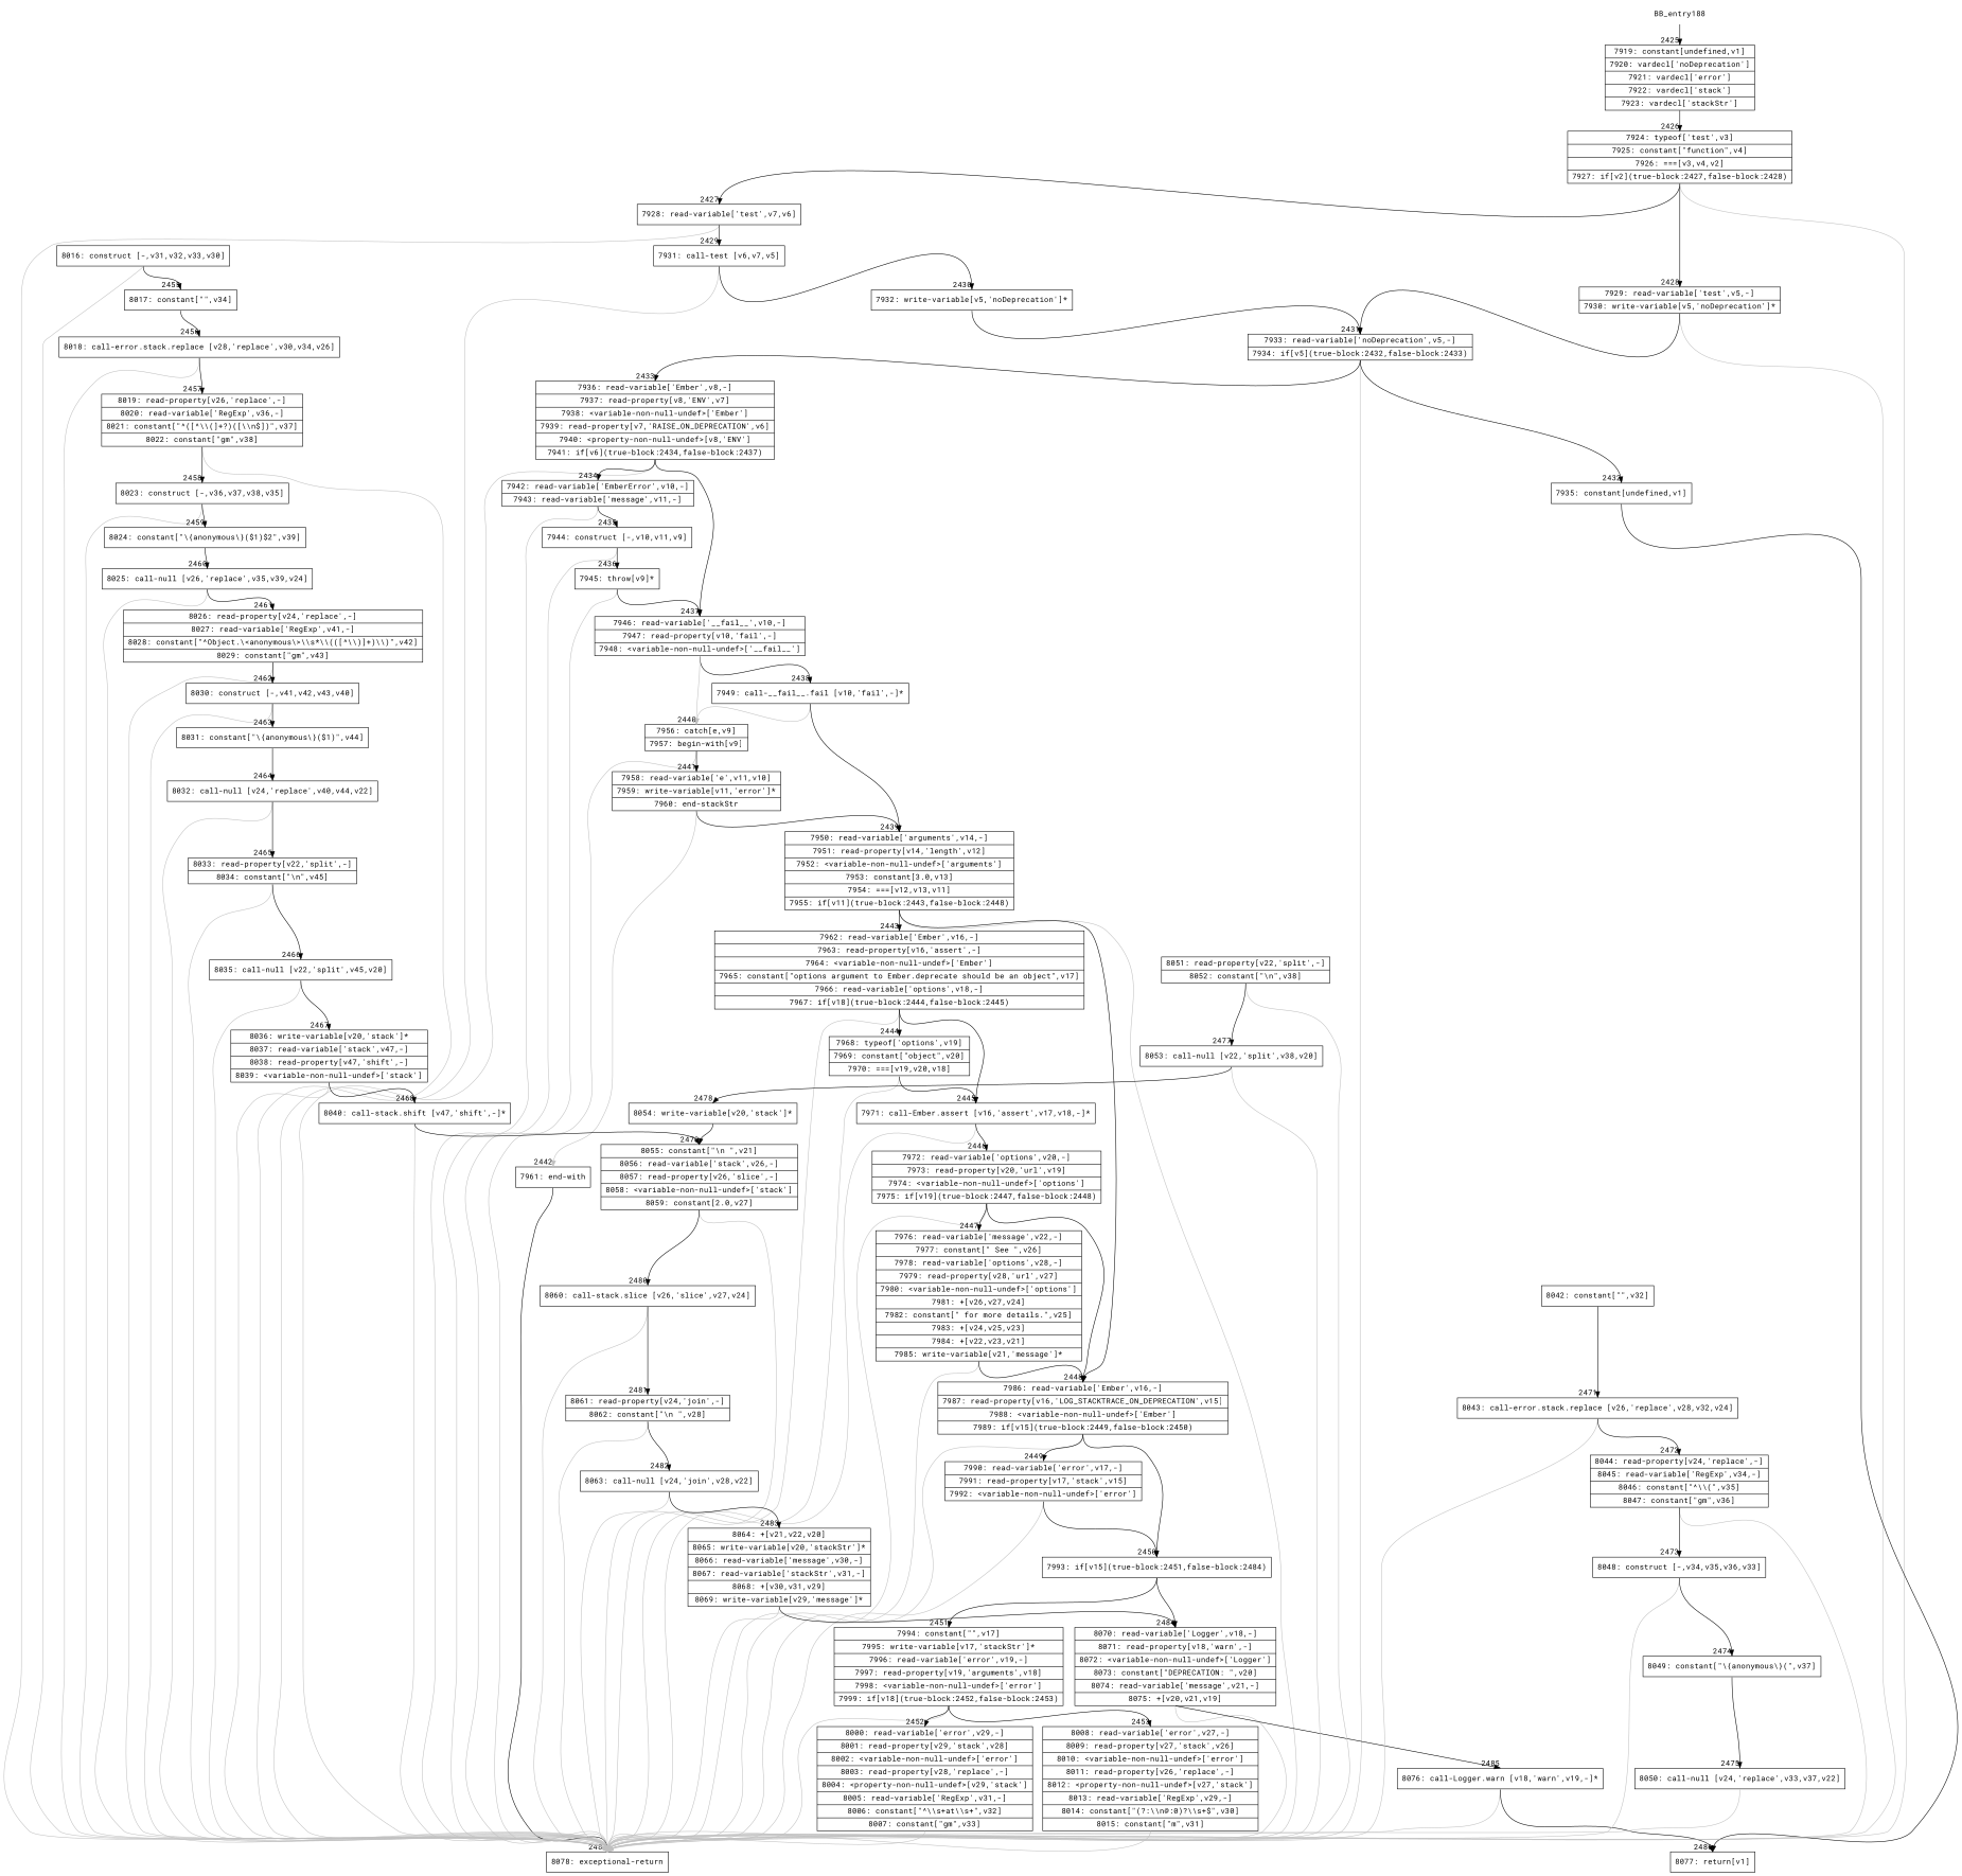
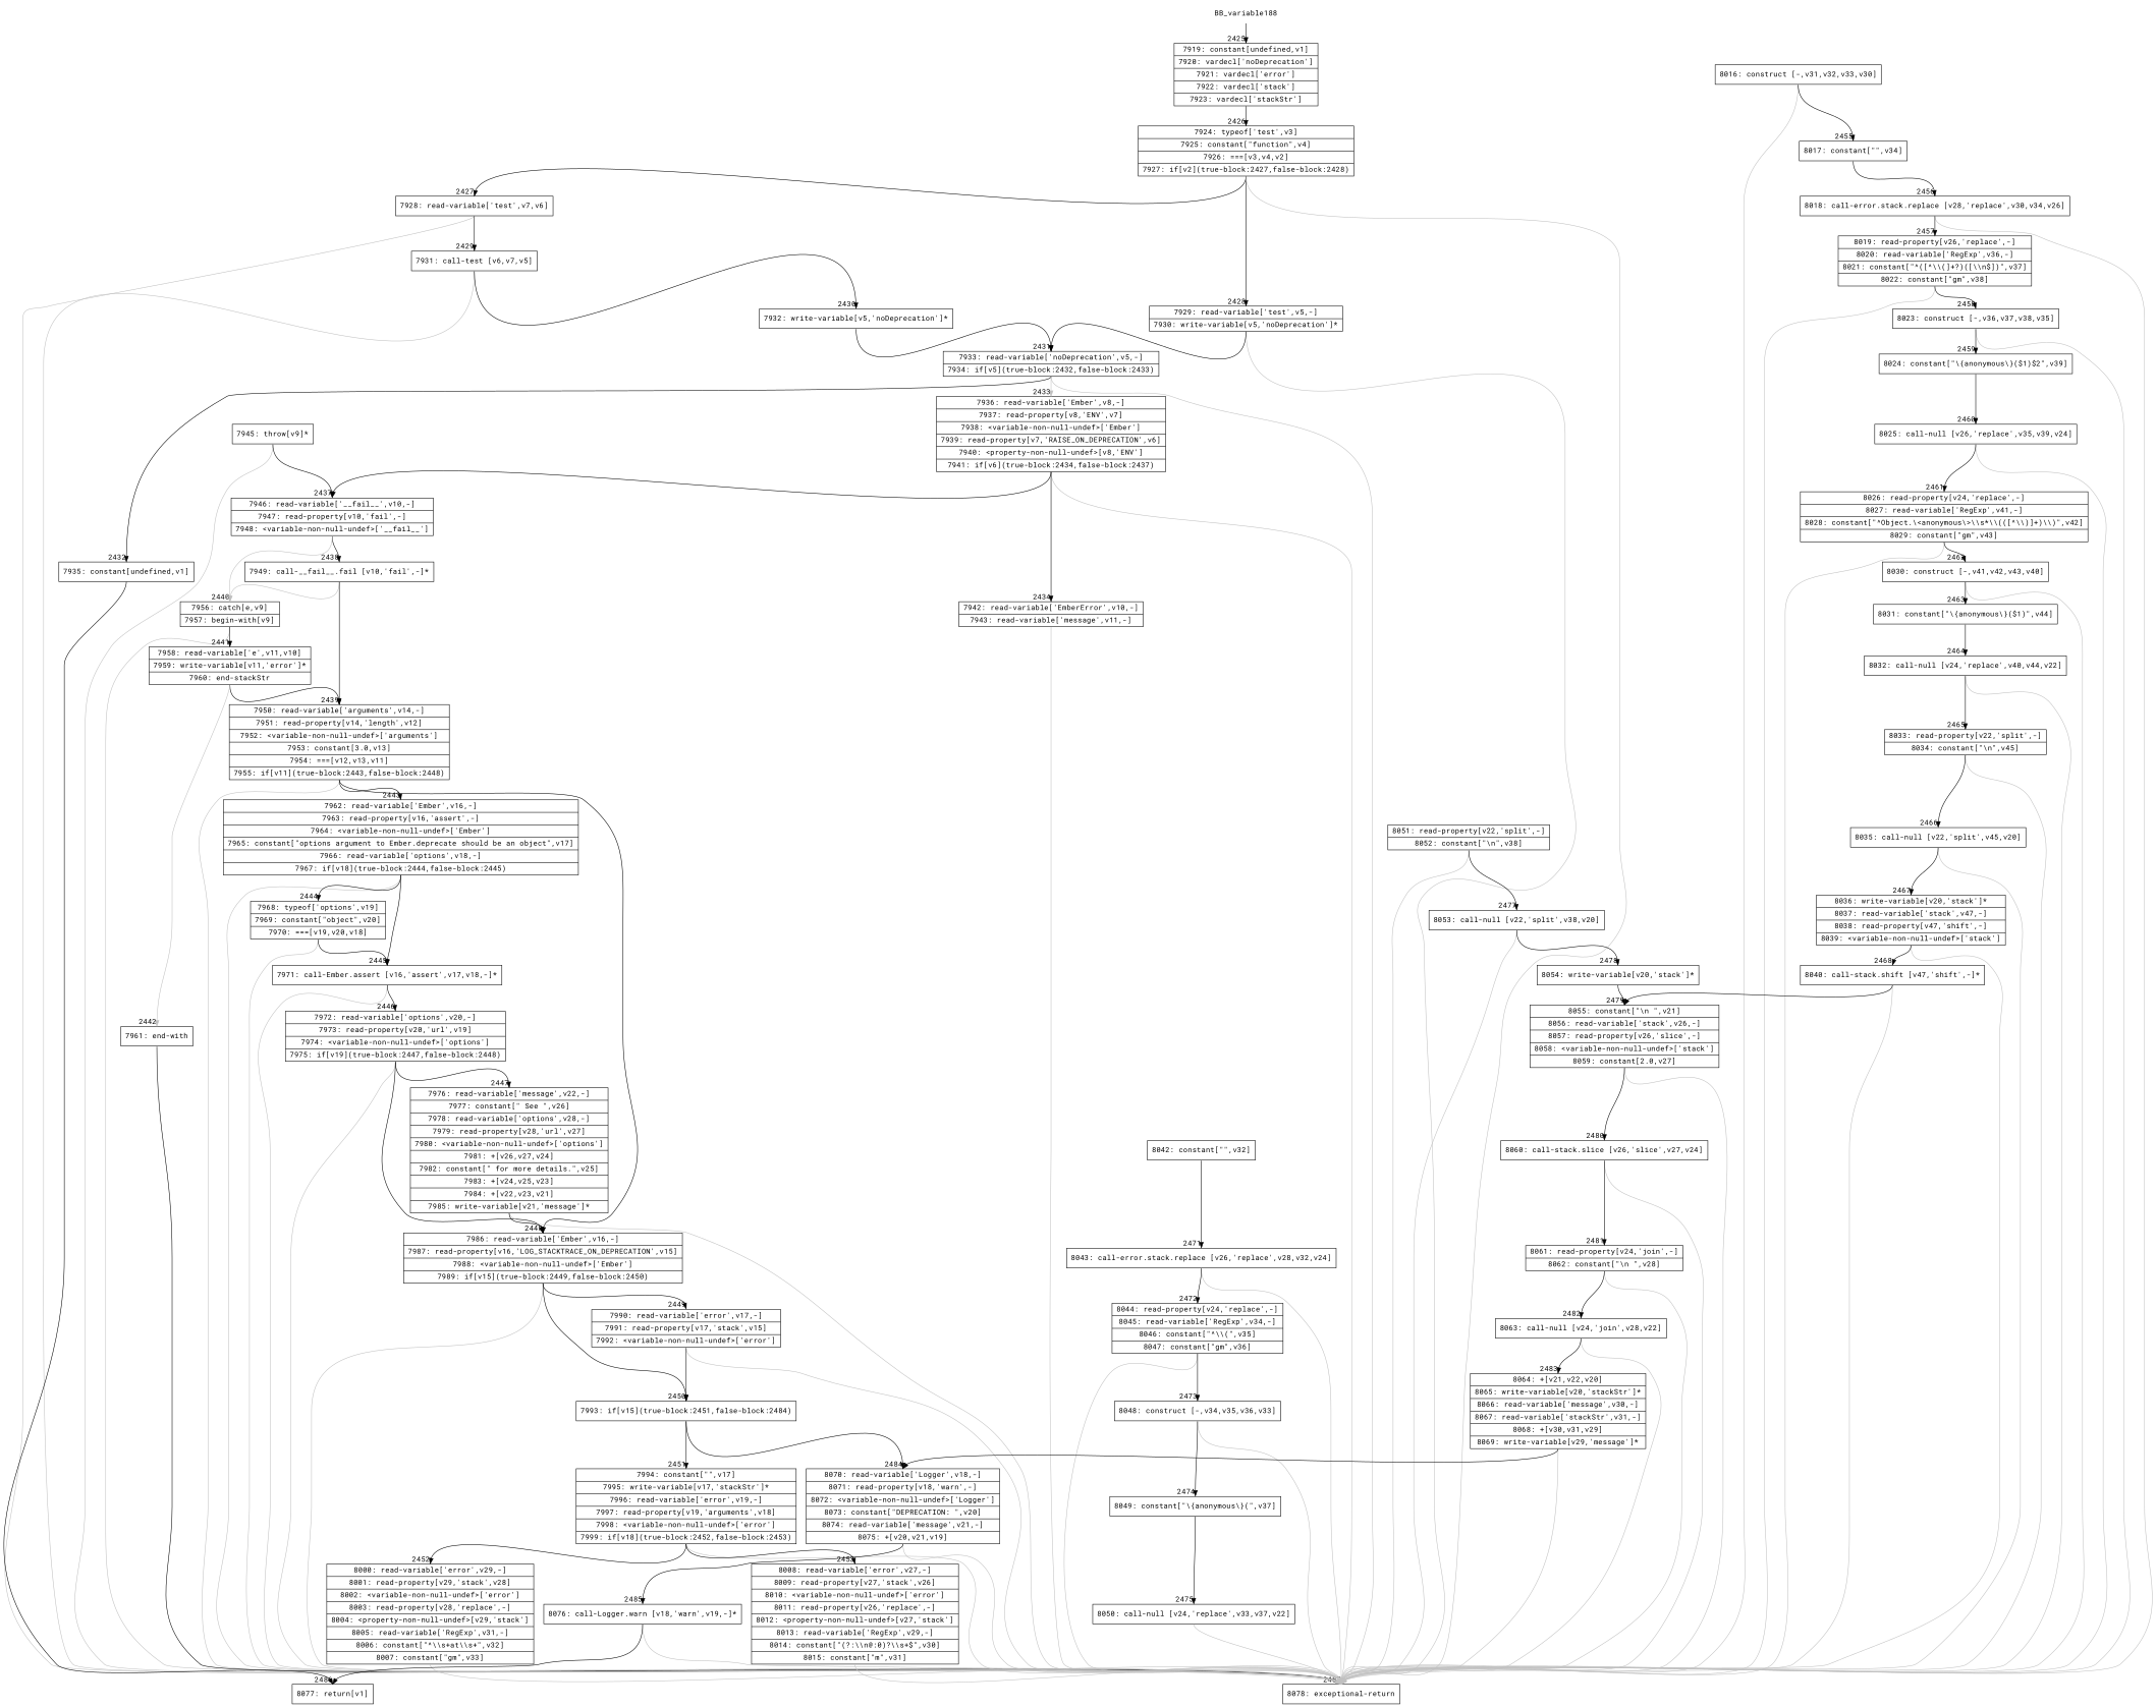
  digraph {
    fontname="Roboto Mono"
    rankdir=TD
    node [fontname="Roboto Mono" shape=record]
    edge [fontname="Roboto Mono" headport=n tailport=s]
-   BB_entry188 [shape=none]
+   BB_entry188 [shape=none label=BB_variable188]
    n2 [label="{7919: constant[undefined,v1]|7920: vardecl['noDeprecation']|7921: vardecl['error']|7922: vardecl['stack']|7923: vardecl['stackStr']}"]
    n3 [label="{7924: typeof['test',v3]|7925: constant[\"function\",v4]|7926: ===[v3,v4,v2]|7927: if[v2](true-block:2427,false-block:2428)}"]
    n4 [label="{7928: read-variable['test',v7,v6]}"]
    n5 [label="{7929: read-variable['test',v5,-]|7930: write-variable[v5,'noDeprecation']*}"]
    n6 [label="{8078: exceptional-return}"]
    n7 [label="{7931: call-test [v6,v7,v5]}"]
    n8 [label="{7933: read-variable['noDeprecation',v5,-]|7934: if[v5](true-block:2432,false-block:2433)}"]
    n9 [label="{7932: write-variable[v5,'noDeprecation']*}"]
    n10 [label="{7935: constant[undefined,v1]}"]
    n11 [label="{7936: read-variable['Ember',v8,-]|7937: read-property[v8,'ENV',v7]|7938: \<variable-non-null-undef\>['Ember']|7939: read-property[v7,'RAISE_ON_DEPRECATION',v6]|7940: \<property-non-null-undef\>[v8,'ENV']|7941: if[v6](true-block:2434,false-block:2437)}"]
    n12 [label="{8077: return[v1]}"]
    n13 [label="{7942: read-variable['EmberError',v10,-]|7943: read-variable['message',v11,-]}"]
    n14 [label="{7946: read-variable['__fail__',v10,-]|7947: read-property[v10,'fail',-]|7948: \<variable-non-null-undef\>['__fail__']}"]
-   n15 [label="{7944: construct [-,v10,v11,v9]}"]
    n16 [label="{7949: call-__fail__.fail [v10,'fail',-]*}"]
    n17 [label="{7956: catch[e,v9]|7957: begin-with[v9]}"]
    n18 [label="{7945: throw[v9]*}"]
    n19 [label="{7950: read-variable['arguments',v14,-]|7951: read-property[v14,'length',v12]|7952: \<variable-non-null-undef\>['arguments']|7953: constant[3.0,v13]|7954: ===[v12,v13,v11]|7955: if[v11](true-block:2443,false-block:2448)}"]
    n20 [label="{7958: read-variable['e',v11,v10]|7959: write-variable[v11,'error']*|7960: end-stackStr}"]
    n21 [label="{7962: read-variable['Ember',v16,-]|7963: read-property[v16,'assert',-]|7964: \<variable-non-null-undef\>['Ember']|7965: constant[\"options argument to Ember.deprecate should be an object\",v17]|7966: read-variable['options',v18,-]|7967: if[v18](true-block:2444,false-block:2445)}"]
    n22 [label="{7986: read-variable['Ember',v16,-]|7987: read-property[v16,'LOG_STACKTRACE_ON_DEPRECATION',v15]|7988: \<variable-non-null-undef\>['Ember']|7989: if[v15](true-block:2449,false-block:2450)}"]
    n23 [label="{7961: end-with}"]
    n24 [label="{7971: call-Ember.assert [v16,'assert',v17,v18,-]*}"]
    n25 [label="{7968: typeof['options',v19]|7969: constant[\"object\",v20]|7970: ===[v19,v20,v18]}"]
    n26 [label="{7993: if[v15](true-block:2451,false-block:2484)}"]
    n27 [label="{7990: read-variable['error',v17,-]|7991: read-property[v17,'stack',v15]|7992: \<variable-non-null-undef\>['error']}"]
    n28 [label="{7972: read-variable['options',v20,-]|7973: read-property[v20,'url',v19]|7974: \<variable-non-null-undef\>['options']|7975: if[v19](true-block:2447,false-block:2448)}"]
    n29 [label="{7994: constant[\"\",v17]|7995: write-variable[v17,'stackStr']*|7996: read-variable['error',v19,-]|7997: read-property[v19,'arguments',v18]|7998: \<variable-non-null-undef\>['error']|7999: if[v18](true-block:2452,false-block:2453)}"]
    n30 [label="{8070: read-variable['Logger',v18,-]|8071: read-property[v18,'warn',-]|8072: \<variable-non-null-undef\>['Logger']|8073: constant[\"DEPRECATION: \",v20]|8074: read-variable['message',v21,-]|8075: +[v20,v21,v19]}"]
    n31 [label="{7976: read-variable['message',v22,-]|7977: constant[\" See \",v26]|7978: read-variable['options',v28,-]|7979: read-property[v28,'url',v27]|7980: \<variable-non-null-undef\>['options']|7981: +[v26,v27,v24]|7982: constant[\" for more details.\",v25]|7983: +[v24,v25,v23]|7984: +[v22,v23,v21]|7985: write-variable[v21,'message']*}"]
    n32 [label="{8000: read-variable['error',v29,-]|8001: read-property[v29,'stack',v28]|8002: \<variable-non-null-undef\>['error']|8003: read-property[v28,'replace',-]|8004: \<property-non-null-undef\>[v29,'stack']|8005: read-variable['RegExp',v31,-]|8006: constant[\"^\\\\s+at\\\\s+\",v32]|8007: constant[\"gm\",v33]}"]
    n33 [label="{8008: read-variable['error',v27,-]|8009: read-property[v27,'stack',v26]|8010: \<variable-non-null-undef\>['error']|8011: read-property[v26,'replace',-]|8012: \<property-non-null-undef\>[v27,'stack']|8013: read-variable['RegExp',v29,-]|8014: constant[\"(?:\\\\n@:0)?\\\\s+$\",v30]|8015: constant[\"m\",v31]}"]
    n34 [label="{8076: call-Logger.warn [v18,'warn',v19,-]*}"]
    n35 [label="{8016: construct [-,v31,v32,v33,v30]}"]
    n36 [label="{8017: constant[\"\",v34]}"]
    n37 [label="{8018: call-error.stack.replace [v28,'replace',v30,v34,v26]}"]
    n38 [label="{8042: constant[\"\",v32]}"]
    n39 [label="{8043: call-error.stack.replace [v26,'replace',v28,v32,v24]}"]
    n40 [label="{8019: read-property[v26,'replace',-]|8020: read-variable['RegExp',v36,-]|8021: constant[\"^([^\\\\(]+?)([\\\\n$])\",v37]|8022: constant[\"gm\",v38]}"]
    n41 [label="{8023: construct [-,v36,v37,v38,v35]}"]
    n42 [label="{8024: constant[\"\\\{anonymous\\\}($1)$2\",v39]}"]
    n43 [label="{8025: call-null [v26,'replace',v35,v39,v24]}"]
    n44 [label="{8026: read-property[v24,'replace',-]|8027: read-variable['RegExp',v41,-]|8028: constant[\"^Object.\\\<anonymous\\\>\\\\s*\\\\(([^\\\\)]+)\\\\)\",v42]|8029: constant[\"gm\",v43]}"]
    n45 [label="{8030: construct [-,v41,v42,v43,v40]}"]
    n46 [label="{8031: constant[\"\\\{anonymous\\\}($1)\",v44]}"]
    n47 [label="{8032: call-null [v24,'replace',v40,v44,v22]}"]
    n48 [label="{8033: read-property[v22,'split',-]|8034: constant[\"\\n\",v45]}"]
    n49 [label="{8035: call-null [v22,'split',v45,v20]}"]
    n50 [label="{8036: write-variable[v20,'stack']*|8037: read-variable['stack',v47,-]|8038: read-property[v47,'shift',-]|8039: \<variable-non-null-undef\>['stack']}"]
    n51 [label="{8040: call-stack.shift [v47,'shift',-]*}"]
    n52 [label="{8055: constant[\"\\n    \",v21]|8056: read-variable['stack',v26,-]|8057: read-property[v26,'slice',-]|8058: \<variable-non-null-undef\>['stack']|8059: constant[2.0,v27]}"]
    n53 [label="{8060: call-stack.slice [v26,'slice',v27,v24]}"]
    n54 [label="{8061: read-property[v24,'join',-]|8062: constant[\"\\n    \",v28]}"]
    n55 [label="{8044: read-property[v24,'replace',-]|8045: read-variable['RegExp',v34,-]|8046: constant[\"^\\\\(\",v35]|8047: constant[\"gm\",v36]}"]
    n56 [label="{8048: construct [-,v34,v35,v36,v33]}"]
    n57 [label="{8049: constant[\"\\\{anonymous\\\}(\",v37]}"]
    n58 [label="{8050: call-null [v24,'replace',v33,v37,v22]}"]
    n59 [label="{8051: read-property[v22,'split',-]|8052: constant[\"\\n\",v38]}"]
    n60 [label="{8053: call-null [v22,'split',v38,v20]}"]
    n61 [label="{8054: write-variable[v20,'stack']*}"]
    n62 [label="{8063: call-null [v24,'join',v28,v22]}"]
    n63 [label="{8064: +[v21,v22,v20]|8065: write-variable[v20,'stackStr']*|8066: read-variable['message',v30,-]|8067: read-variable['stackStr',v31,-]|8068: +[v30,v31,v29]|8069: write-variable[v29,'message']*}"]
    BB_entry188 -> n2 [headlabel="    2425"]
    n2 -> n3 [headlabel="      2426"]
    n3 -> n4 [headlabel="      2427"]
    n3 -> n5 [headlabel="      2428"]
    n3 -> n6 [color=gray headlabel="      2487"]
    n4 -> n6 [color=gray]
    n4 -> n7 [headlabel="      2429"]
    n5 -> n6 [color=gray]
    n5 -> n8 [headlabel="      2431"]
    n7 -> n6 [color=gray]
    n7 -> n9 [headlabel="      2430"]
    n8 -> n6 [color=gray]
    n8 -> n10 [headlabel="      2432"]
-   n8 -> n11 [headlabel="      2433"]
+   n8 -> n11 [headlabel="      2433" color=gray]
    n9 -> n8
    n10 -> n12 [headlabel="      2486"]
    n11 -> n6 [color=gray]
    n11 -> n13 [headlabel="      2434"]
    n11 -> n14 [headlabel="      2437"]
    n13 -> n6 [color=gray]
-   n13 -> n15 [headlabel="      2435"]
    n14 -> n16 [headlabel="      2438"]
    n14 -> n17 [color=gray headlabel="      2440"]
-   n15 -> n6 [color=gray]
-   n15 -> n18 [headlabel="      2436"]
    n16 -> n17 [color=gray]
    n16 -> n19 [headlabel="      2439"]
    n17 -> n6 [color=gray]
    n17 -> n20 [headlabel="      2441"]
    n18 -> n6 [color=gray]
    n18 -> n14
    n19 -> n6 [color=gray]
    n19 -> n21 [headlabel="      2443"]
    n19 -> n22 [headlabel="      2448"]
    n20 -> n19
    n20 -> n23 [color=gray headlabel="      2442"]
    n21 -> n6 [color=gray]
    n21 -> n24 [headlabel="      2445"]
    n21 -> n25 [headlabel="      2444"]
    n22 -> n6 [color=gray]
    n22 -> n26 [headlabel="      2450"]
    n22 -> n27 [headlabel="      2449"]
    n23 -> n6
    n24 -> n6 [color=gray]
    n24 -> n28 [headlabel="      2446"]
    n25 -> n6 [color=gray]
    n25 -> n24
    n26 -> n29 [headlabel="      2451"]
    n26 -> n30 [headlabel="      2484"]
    n27 -> n6 [color=gray]
    n27 -> n26
    n28 -> n6 [color=gray]
    n28 -> n22
    n28 -> n31 [headlabel="      2447"]
    n29 -> n6 [color=gray]
    n29 -> n32 [headlabel="      2452"]
    n29 -> n33 [headlabel="      2453"]
    n30 -> n6 [color=gray]
    n30 -> n34 [headlabel="      2485"]
    n31 -> n6 [color=gray]
    n31 -> n22
    n32 -> n6 [color=gray]
    n33 -> n6 [color=gray]
    n34 -> n6 [color=gray]
    n34 -> n12
    n35 -> n6 [color=gray]
    n35 -> n36 [headlabel="      2455"]
    n36 -> n37 [headlabel="      2456"]
    n37 -> n6 [color=gray]
    n37 -> n40 [headlabel="      2457"]
    n38 -> n39 [headlabel="      2471"]
    n39 -> n6 [color=gray]
    n39 -> n55 [headlabel="      2472"]
    n40 -> n6 [color=gray]
    n40 -> n41 [headlabel="      2458"]
    n41 -> n6 [color=gray]
    n41 -> n42 [headlabel="      2459"]
    n42 -> n43 [headlabel="      2460"]
    n43 -> n6 [color=gray]
    n43 -> n44 [headlabel="      2461"]
    n44 -> n6 [color=gray]
    n44 -> n45 [headlabel="      2462"]
    n45 -> n6 [color=gray]
    n45 -> n46 [headlabel="      2463"]
    n46 -> n47 [headlabel="      2464"]
    n47 -> n6 [color=gray]
    n47 -> n48 [headlabel="      2465"]
    n48 -> n6 [color=gray]
    n48 -> n49 [headlabel="      2466"]
    n49 -> n6 [color=gray]
    n49 -> n50 [headlabel="      2467"]
    n50 -> n6 [color=gray]
    n50 -> n51 [headlabel="      2468"]
    n51 -> n6 [color=gray]
    n51 -> n52 [headlabel="      2479"]
    n52 -> n6 [color=gray]
    n52 -> n53 [headlabel="      2480"]
    n53 -> n6 [color=gray]
    n53 -> n54 [headlabel="      2481"]
    n54 -> n6 [color=gray]
    n54 -> n62 [headlabel="      2482"]
    n55 -> n6 [color=gray]
    n55 -> n56 [headlabel="      2473"]
    n56 -> n6 [color=gray]
    n56 -> n57 [headlabel="      2474"]
    n57 -> n58 [headlabel="      2475"]
    n58 -> n6 [color=gray]
    n59 -> n6 [color=gray]
    n59 -> n60 [headlabel="      2477"]
    n60 -> n6 [color=gray]
    n60 -> n61 [headlabel="      2478"]
    n61 -> n52
    n62 -> n6 [color=gray]
    n62 -> n63 [headlabel="      2483"]
    n63 -> n6 [color=gray]
    n63 -> n30
  }
